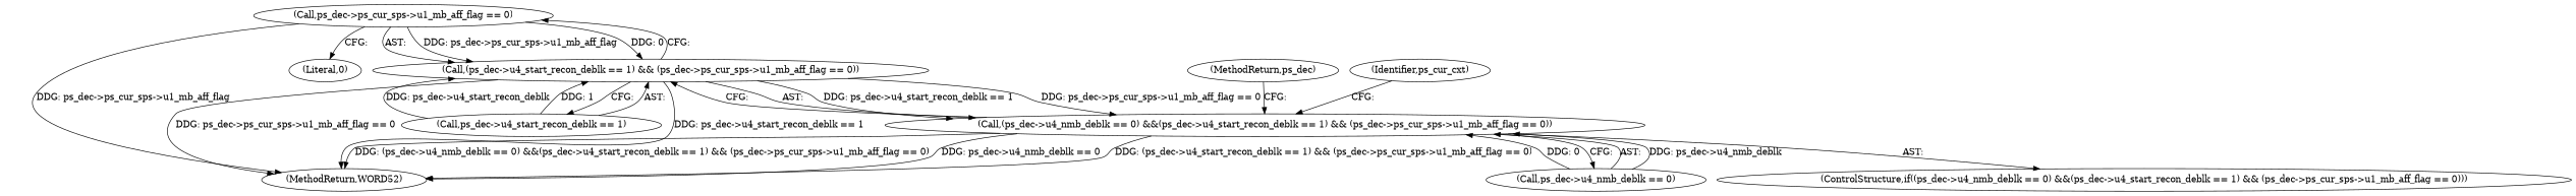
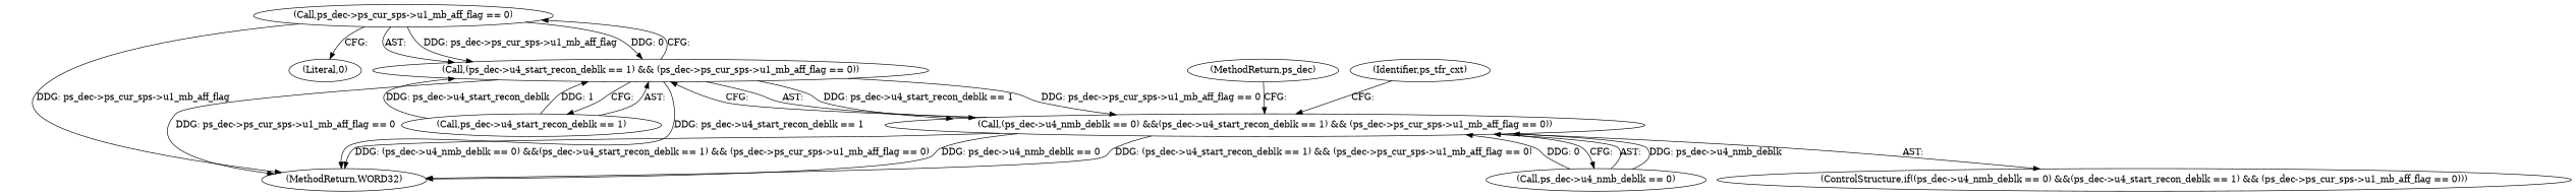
  digraph {
    n1 [label="(Call,ps_dec->ps_cur_sps->u1_mb_aff_flag == 0)"]
    n2 [label="(Call,(ps_dec->u4_start_recon_deblk == 1) && (ps_dec->ps_cur_sps->u1_mb_aff_flag == 0))"]
    n3 [label="(Literal,0)"]
-   n4 [label="(MethodReturn,WORD52)"]
+   n4 [label="(MethodReturn,WORD32)"]
    n5 [label="(Call,(ps_dec->u4_nmb_deblk == 0) &&(ps_dec->u4_start_recon_deblk == 1) && (ps_dec->ps_cur_sps->u1_mb_aff_flag == 0))"]
    n6 [label="(Call,ps_dec->u4_start_recon_deblk == 1)"]
    n7 [label="(Call,ps_dec->u4_nmb_deblk == 0)"]
    n8 [label="(ControlStructure,if((ps_dec->u4_nmb_deblk == 0) &&(ps_dec->u4_start_recon_deblk == 1) && (ps_dec->ps_cur_sps->u1_mb_aff_flag == 0)))"]
-   n9 [label="(Identifier,ps_cur_cxt)"]
+   n9 [label="(Identifier,ps_tfr_cxt)"]
    n10 [label="(MethodReturn,ps_dec)"]
    n1 -> n2 [label="AST: "]
    n1 -> n2 [label="DDG: ps_dec->ps_cur_sps->u1_mb_aff_flag"]
    n1 -> n2 [label="DDG: 0"]
    n1 -> n3 [label="CFG: "]
    n1 -> n4 [label="DDG: ps_dec->ps_cur_sps->u1_mb_aff_flag"]
    n2 -> n1 [label="CFG: "]
    n2 -> n4 [label="DDG: ps_dec->ps_cur_sps->u1_mb_aff_flag == 0"]
    n2 -> n4 [label="DDG: ps_dec->u4_start_recon_deblk == 1"]
    n2 -> n5 [label="AST: "]
    n2 -> n5 [label="DDG: ps_dec->u4_start_recon_deblk == 1"]
    n2 -> n5 [label="DDG: ps_dec->ps_cur_sps->u1_mb_aff_flag == 0"]
    n2 -> n6 [label="CFG: "]
    n5 -> n2 [label="CFG: "]
    n5 -> n4 [label="DDG: (ps_dec->u4_start_recon_deblk == 1) && (ps_dec->ps_cur_sps->u1_mb_aff_flag == 0)"]
    n5 -> n4 [label="DDG: (ps_dec->u4_nmb_deblk == 0) &&(ps_dec->u4_start_recon_deblk == 1) && (ps_dec->ps_cur_sps->u1_mb_aff_flag == 0)"]
    n5 -> n4 [label="DDG: ps_dec->u4_nmb_deblk == 0"]
    n5 -> n7 [label="CFG: "]
    n5 -> n8 [label="AST: "]
    n6 -> n2 [label="AST: "]
    n6 -> n2 [label="DDG: ps_dec->u4_start_recon_deblk"]
    n6 -> n2 [label="DDG: 1"]
    n7 -> n5 [label="AST: "]
    n7 -> n5 [label="DDG: ps_dec->u4_nmb_deblk"]
    n7 -> n5 [label="DDG: 0"]
    n9 -> n5 [label="CFG: "]
    n10 -> n5 [label="CFG: "]
  }
